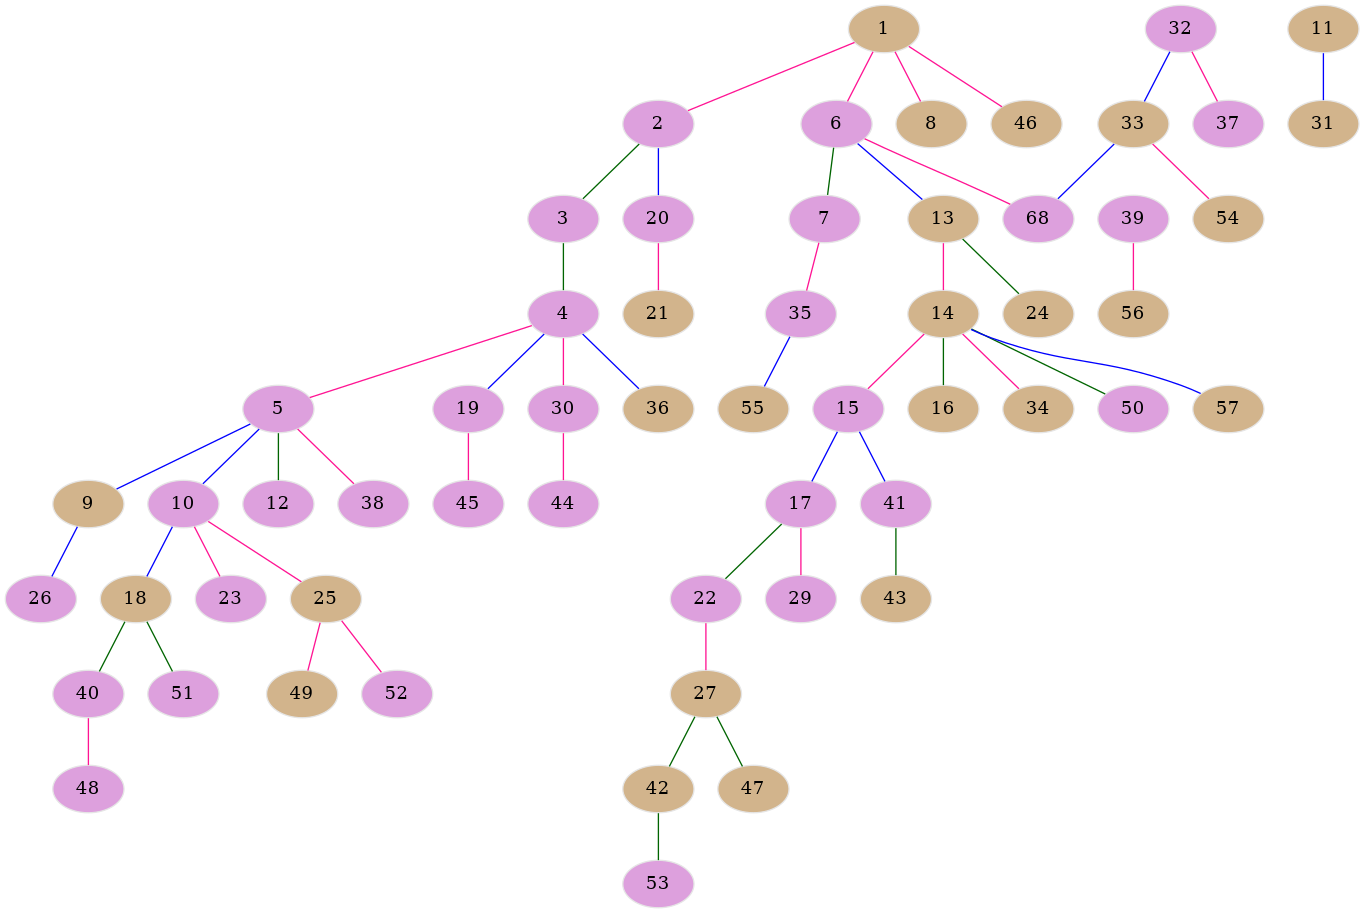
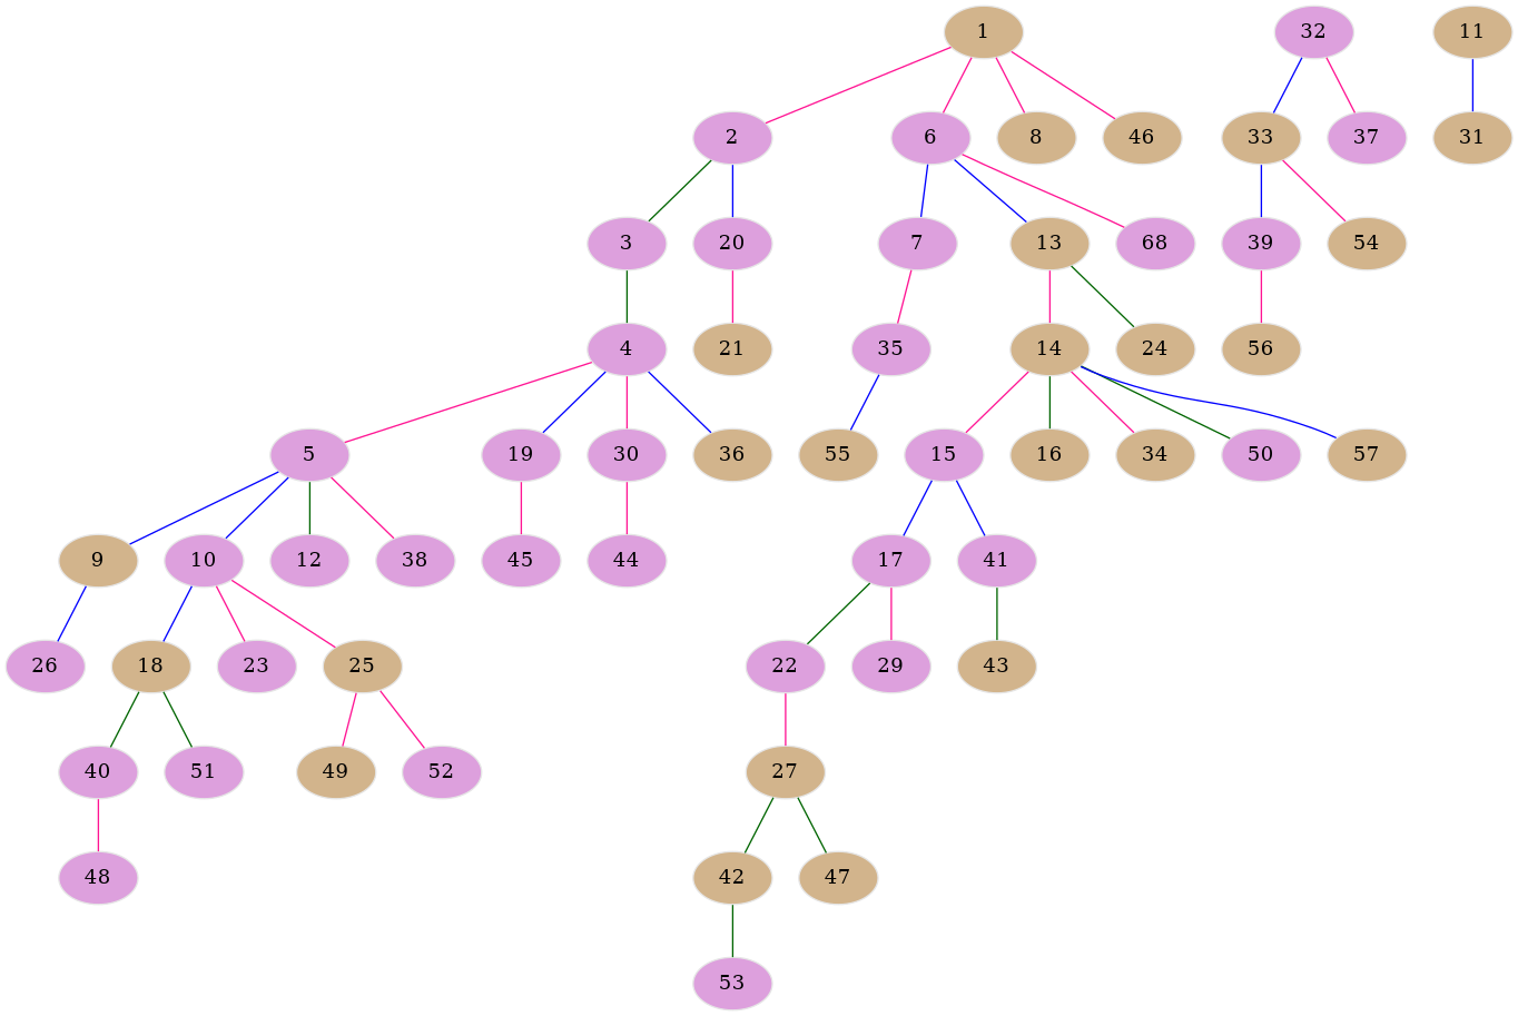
  graph {
    node [color=gray90 fillcolor=plum style=filled]
    edge [color=deeppink]
    1 [fillcolor=tan]
    2
    6
    8 [fillcolor=tan]
    46 [fillcolor=tan]
    3
    20
    7
    13 [fillcolor=tan]
    n10 [label=68]
    4
    11 [fillcolor=tan]
    31 [fillcolor=tan]
    21 [fillcolor=tan]
    5
    19
    30
    36 [fillcolor=tan]
    9 [fillcolor=tan]
    10
    12
    38
    45
    44
    26
    18 [fillcolor=tan]
    23
    25 [fillcolor=tan]
    35
    14 [fillcolor=tan]
    24 [fillcolor=tan]
    55 [fillcolor=tan]
    40
    51
    49 [fillcolor=tan]
    52
    15
    16 [fillcolor=tan]
    34 [fillcolor=tan]
    50
    57 [fillcolor=tan]
    17
    41
    22
    29
    43 [fillcolor=tan]
    27 [fillcolor=tan]
    48
    42 [fillcolor=tan]
    47 [fillcolor=tan]
    33 [fillcolor=tan]
    32
    37
    53
    39
    54 [fillcolor=tan]
    56 [fillcolor=tan]
    1 -- 2
    1 -- 6
    1 -- 8
    1 -- 46
    2 -- 3 [color=darkgreen]
    2 -- 20 [color=blue]
-   6 -- 7 [color=darkgreen]
+   6 -- 7 [color=blue]
    6 -- 13 [color=blue]
    6 -- n10
    3 -- 4 [color=darkgreen]
    20 -- 21
    7 -- 35
    13 -- 14
    13 -- 24 [color=darkgreen]
    4 -- 5
    4 -- 19 [color=blue]
    4 -- 30
    4 -- 36 [color=blue]
    11 -- 31 [color=blue]
    5 -- 9 [color=blue]
    5 -- 10 [color=blue]
    5 -- 12 [color=darkgreen]
    5 -- 38
    19 -- 45
    30 -- 44
    9 -- 26 [color=blue]
    10 -- 18 [color=blue]
    10 -- 23
    10 -- 25
    18 -- 40 [color=darkgreen]
    18 -- 51 [color=darkgreen]
    25 -- 49
    25 -- 52
    35 -- 55 [color=blue]
    14 -- 15
    14 -- 16 [color=darkgreen]
    14 -- 34
    14 -- 50 [color=darkgreen]
    14 -- 57 [color=blue]
    40 -- 48
    15 -- 17 [color=blue]
    15 -- 41 [color=blue]
    17 -- 22 [color=darkgreen]
    17 -- 29
    41 -- 43 [color=darkgreen]
    22 -- 27
    27 -- 42 [color=darkgreen]
    27 -- 47 [color=darkgreen]
    42 -- 53 [color=darkgreen]
-   33 -- n10 [color=blue]
+   33 -- 39 [color=blue]
    33 -- 54
    32 -- 33 [color=blue]
    32 -- 37
    39 -- 56
  }
